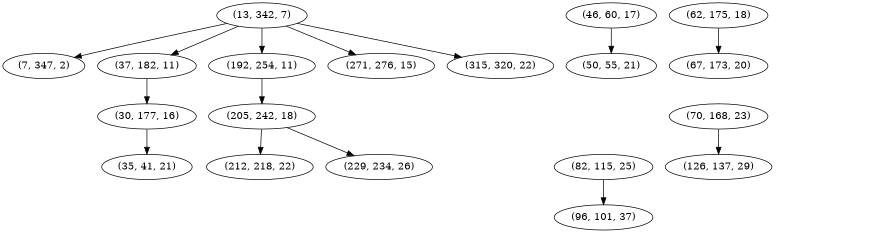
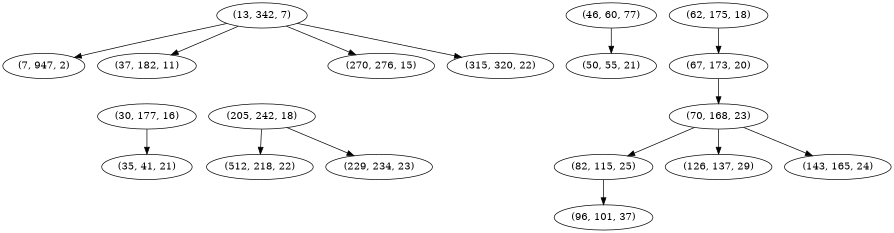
  digraph {
    "(13, 342, 7)"
-   "(7, 347, 2)"
+   "(7, 347, 2)" [label="(7, 947, 2)"]
    n3 [label="(37, 182, 11)"]
-   "(192, 254, 11)"
-   "(271, 276, 15)"
+   "(271, 276, 15)" [label="(270, 276, 15)"]
    "(315, 320, 22)"
    "(30, 177, 16)"
    "(205, 242, 18)"
    "(35, 41, 21)"
-   "(46, 60, 17)"
+   "(46, 60, 17)" [label="(46, 60, 77)"]
    "(50, 55, 21)"
    "(62, 175, 18)"
    "(67, 173, 20)"
    "(70, 168, 23)"
    n15 [label="(82, 115, 25)"]
    n16 [label="(126, 137, 29)"]
+   "(143, 165, 24)"
    "(96, 101, 37)"
-   "(212, 218, 22)"
-   "(229, 234, 26)"
+   "(212, 218, 22)" [label="(512, 218, 22)"]
+   "(229, 234, 26)" [label="(229, 234, 23)"]
    "(13, 342, 7)" -> "(7, 347, 2)"
    "(13, 342, 7)" -> n3
-   "(13, 342, 7)" -> "(192, 254, 11)"
    "(13, 342, 7)" -> "(271, 276, 15)"
    "(13, 342, 7)" -> "(315, 320, 22)"
-   n3 -> "(30, 177, 16)"
-   "(192, 254, 11)" -> "(205, 242, 18)"
    "(30, 177, 16)" -> "(35, 41, 21)"
    "(205, 242, 18)" -> "(212, 218, 22)"
    "(205, 242, 18)" -> "(229, 234, 26)"
    "(46, 60, 17)" -> "(50, 55, 21)"
    "(62, 175, 18)" -> "(67, 173, 20)"
+   "(67, 173, 20)" -> "(70, 168, 23)"
+   "(70, 168, 23)" -> n15
    "(70, 168, 23)" -> n16
+   "(70, 168, 23)" -> "(143, 165, 24)"
    n15 -> "(96, 101, 37)"
  }
